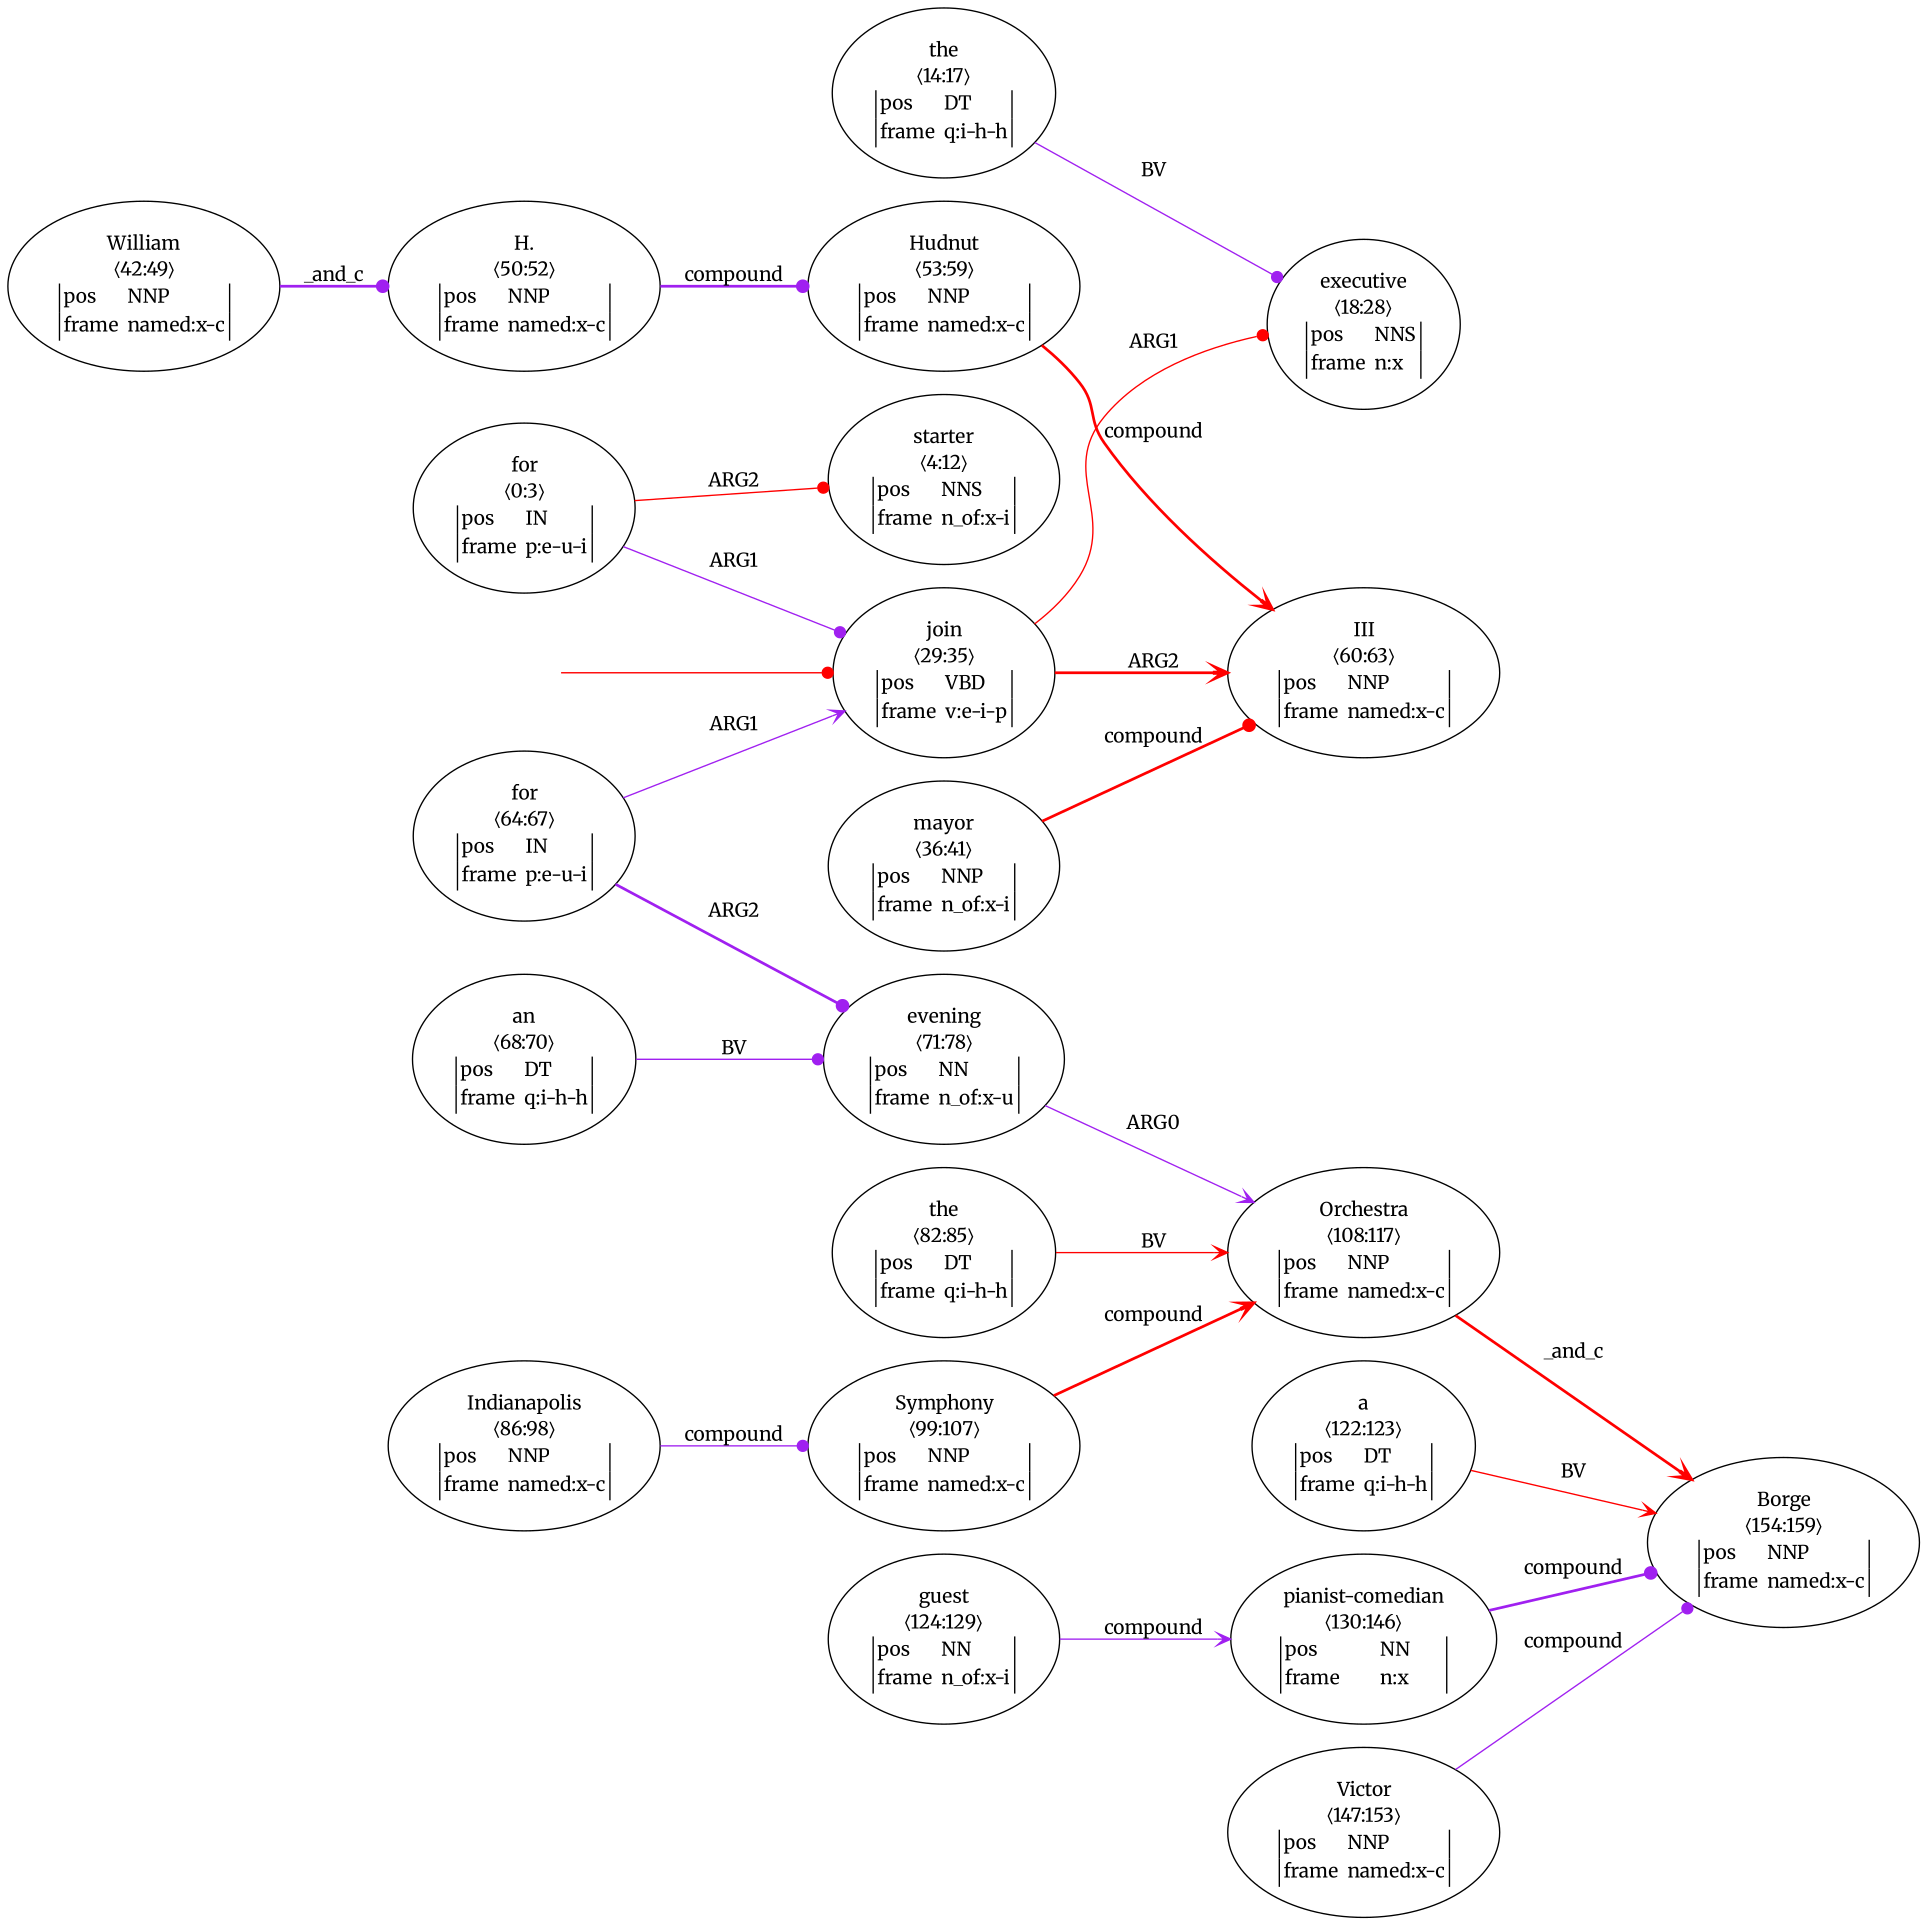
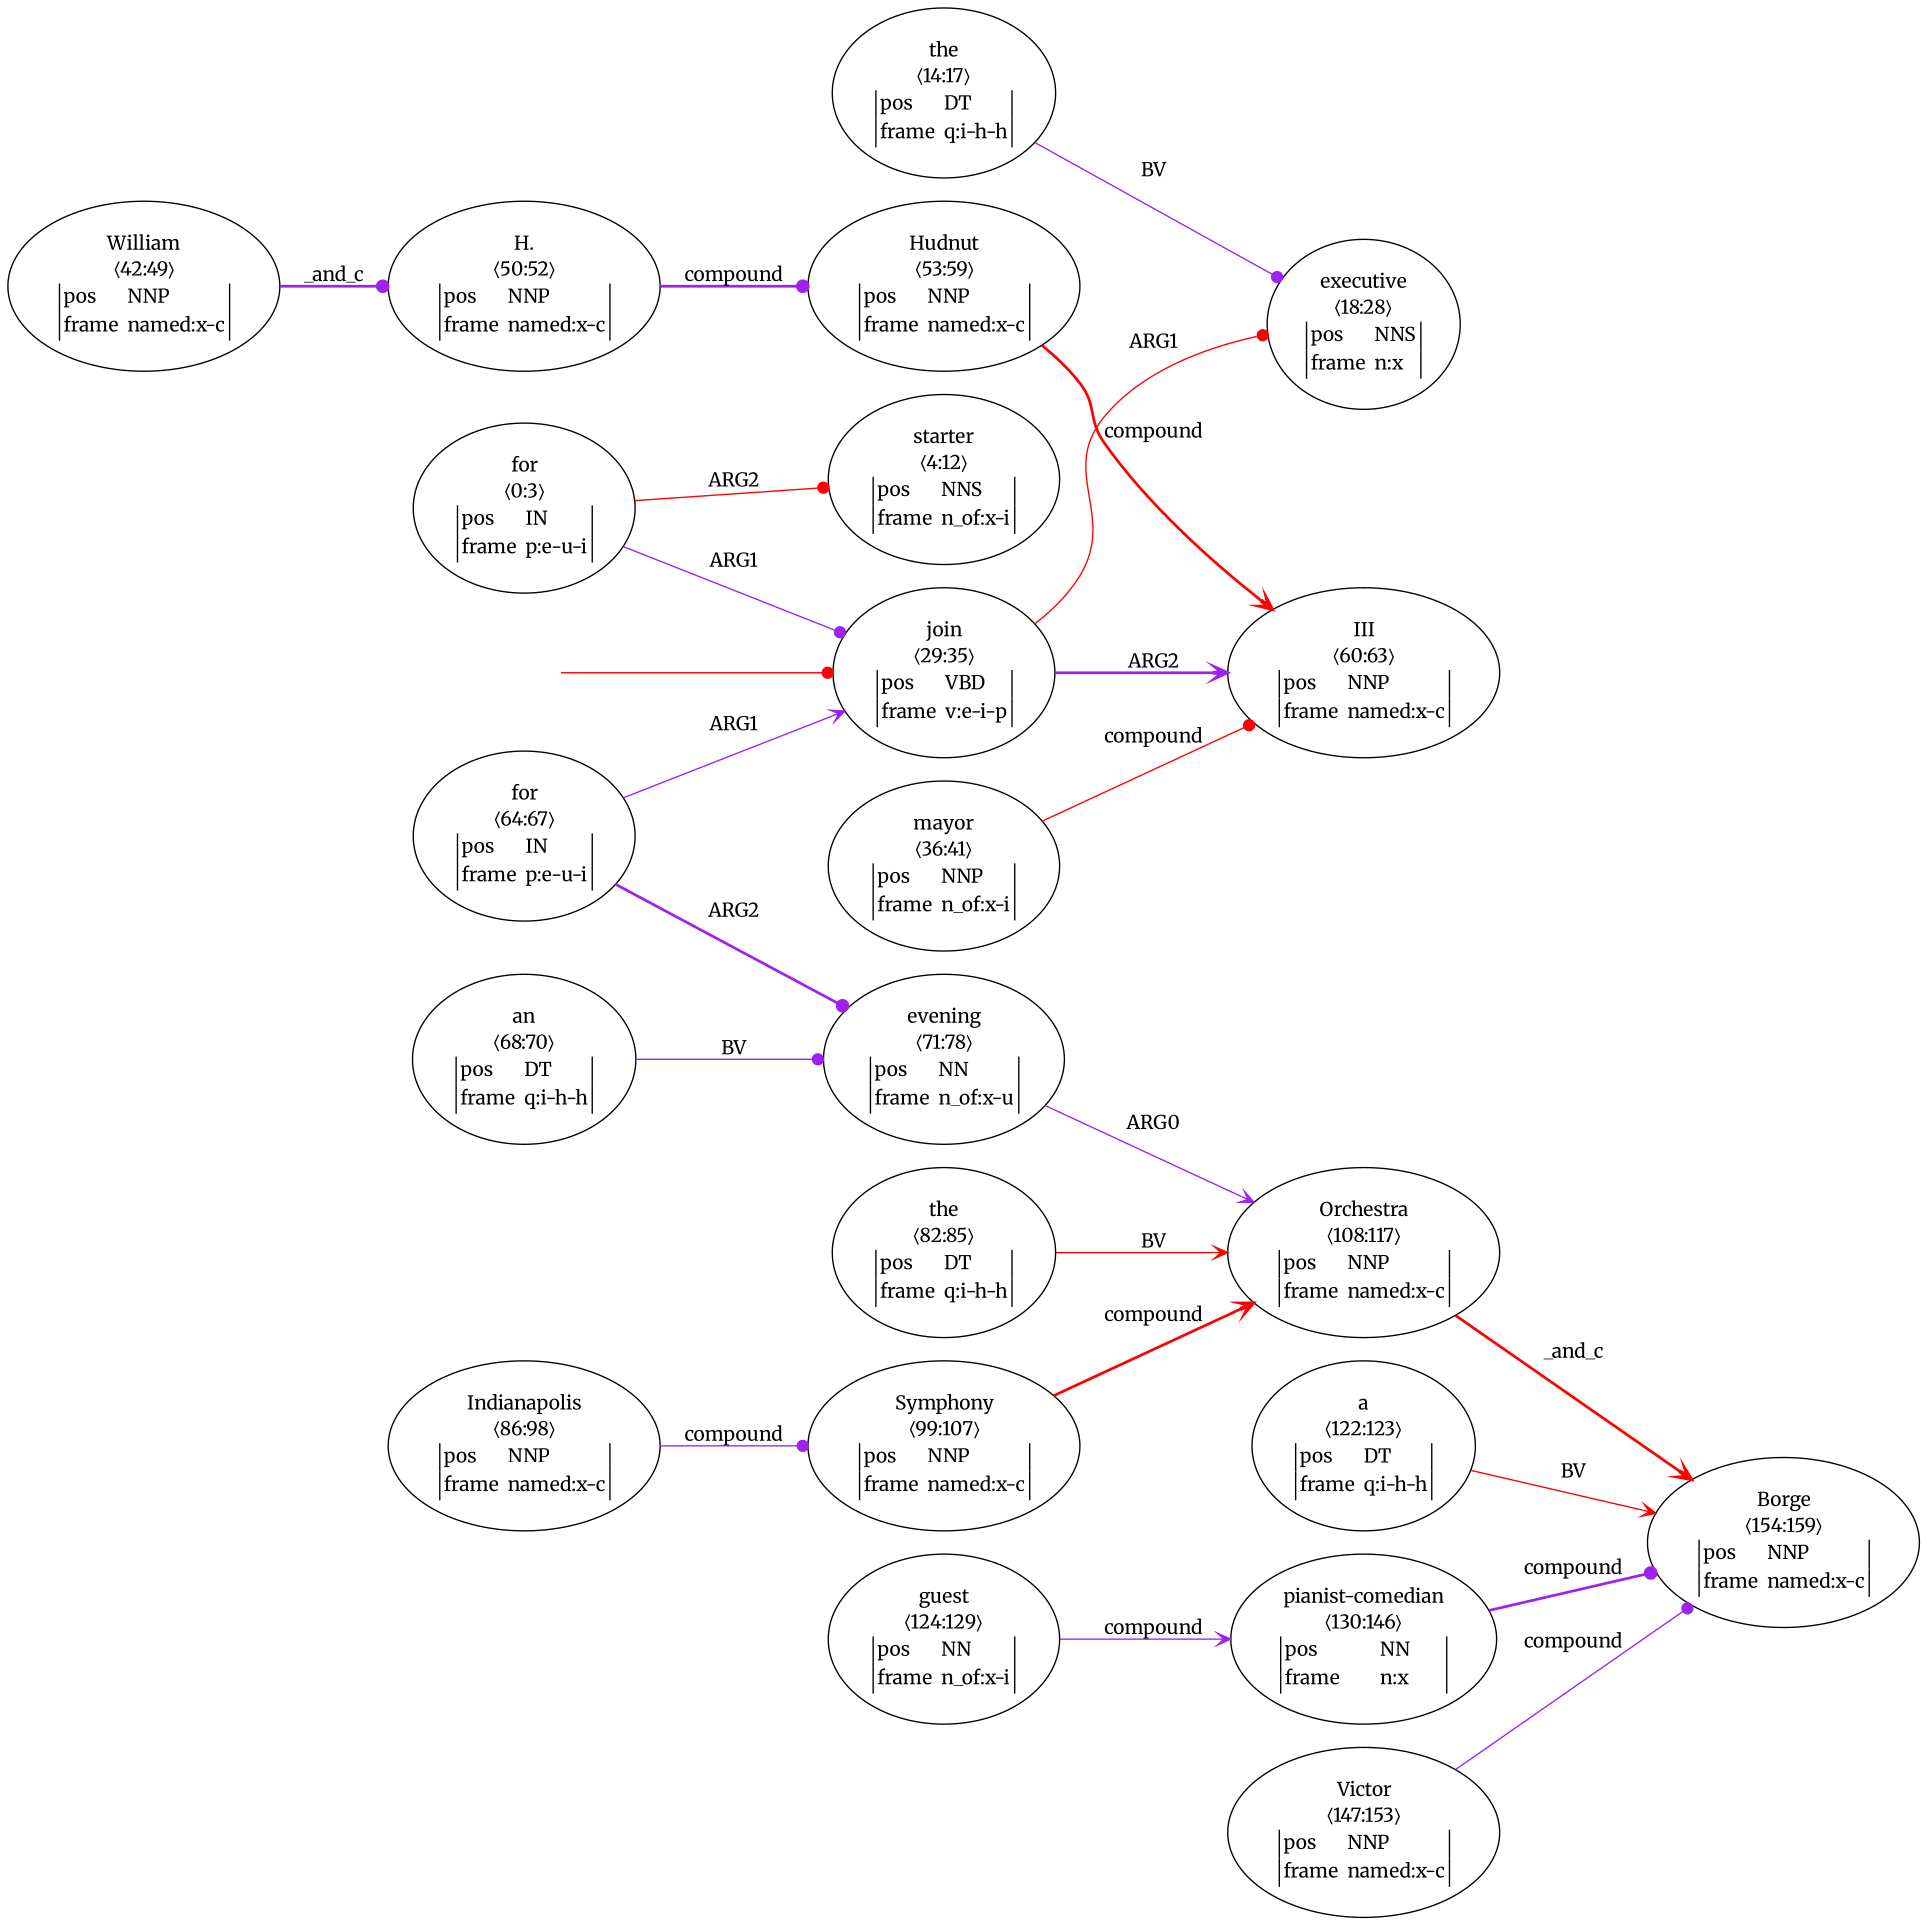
  digraph {
    fontname=Merriweather
    rankdir=LR
    node [fontname=Merriweather]
    edge [arrowhead=dot color=purple fontname=Merriweather style=solid]
    top [style=invis]
    n2 [label=<<table align="center" border="0" cellspacing="0"><tr><td colspan="2">join</td></tr><tr><td colspan="2">〈29:35〉</td></tr><tr><td sides="l" border="1" align="left">pos</td><td sides="r" border="1" align="left">VBD</td></tr><tr><td sides="l" border="1" align="left">frame</td><td sides="r" border="1" align="left">v:e-i-p</td></tr></table>>]
    n3 [label=<<table align="center" border="0" cellspacing="0"><tr><td colspan="2">executive</td></tr><tr><td colspan="2">〈18:28〉</td></tr><tr><td sides="l" border="1" align="left">pos</td><td sides="r" border="1" align="left">NNS</td></tr><tr><td sides="l" border="1" align="left">frame</td><td sides="r" border="1" align="left">n:x</td></tr></table>>]
    n4 [label=<<table align="center" border="0" cellspacing="0"><tr><td colspan="2">III</td></tr><tr><td colspan="2">〈60:63〉</td></tr><tr><td sides="l" border="1" align="left">pos</td><td sides="r" border="1" align="left">NNP</td></tr><tr><td sides="l" border="1" align="left">frame</td><td sides="r" border="1" align="left">named:x-c</td></tr></table>>]
    n5 [label=<<table align="center" border="0" cellspacing="0"><tr><td colspan="2">for</td></tr><tr><td colspan="2">〈0:3〉</td></tr><tr><td sides="l" border="1" align="left">pos</td><td sides="r" border="1" align="left">IN</td></tr><tr><td sides="l" border="1" align="left">frame</td><td sides="r" border="1" align="left">p:e-u-i</td></tr></table>>]
    n6 [label=<<table align="center" border="0" cellspacing="0"><tr><td colspan="2">starter</td></tr><tr><td colspan="2">〈4:12〉</td></tr><tr><td sides="l" border="1" align="left">pos</td><td sides="r" border="1" align="left">NNS</td></tr><tr><td sides="l" border="1" align="left">frame</td><td sides="r" border="1" align="left">n_of:x-i</td></tr></table>>]
    n7 [label=<<table align="center" border="0" cellspacing="0"><tr><td colspan="2">the</td></tr><tr><td colspan="2">〈14:17〉</td></tr><tr><td sides="l" border="1" align="left">pos</td><td sides="r" border="1" align="left">DT</td></tr><tr><td sides="l" border="1" align="left">frame</td><td sides="r" border="1" align="left">q:i-h-h</td></tr></table>>]
    n8 [label=<<table align="center" border="0" cellspacing="0"><tr><td colspan="2">mayor</td></tr><tr><td colspan="2">〈36:41〉</td></tr><tr><td sides="l" border="1" align="left">pos</td><td sides="r" border="1" align="left">NNP</td></tr><tr><td sides="l" border="1" align="left">frame</td><td sides="r" border="1" align="left">n_of:x-i</td></tr></table>>]
    n9 [label=<<table align="center" border="0" cellspacing="0"><tr><td colspan="2">William</td></tr><tr><td colspan="2">〈42:49〉</td></tr><tr><td sides="l" border="1" align="left">pos</td><td sides="r" border="1" align="left">NNP</td></tr><tr><td sides="l" border="1" align="left">frame</td><td sides="r" border="1" align="left">named:x-c</td></tr></table>>]
    n10 [label=<<table align="center" border="0" cellspacing="0"><tr><td colspan="2">H.</td></tr><tr><td colspan="2">〈50:52〉</td></tr><tr><td sides="l" border="1" align="left">pos</td><td sides="r" border="1" align="left">NNP</td></tr><tr><td sides="l" border="1" align="left">frame</td><td sides="r" border="1" align="left">named:x-c</td></tr></table>>]
    n11 [label=<<table align="center" border="0" cellspacing="0"><tr><td colspan="2">Hudnut</td></tr><tr><td colspan="2">〈53:59〉</td></tr><tr><td sides="l" border="1" align="left">pos</td><td sides="r" border="1" align="left">NNP</td></tr><tr><td sides="l" border="1" align="left">frame</td><td sides="r" border="1" align="left">named:x-c</td></tr></table>>]
    n12 [label=<<table align="center" border="0" cellspacing="0"><tr><td colspan="2">for</td></tr><tr><td colspan="2">〈64:67〉</td></tr><tr><td sides="l" border="1" align="left">pos</td><td sides="r" border="1" align="left">IN</td></tr><tr><td sides="l" border="1" align="left">frame</td><td sides="r" border="1" align="left">p:e-u-i</td></tr></table>>]
    n13 [label=<<table align="center" border="0" cellspacing="0"><tr><td colspan="2">evening</td></tr><tr><td colspan="2">〈71:78〉</td></tr><tr><td sides="l" border="1" align="left">pos</td><td sides="r" border="1" align="left">NN</td></tr><tr><td sides="l" border="1" align="left">frame</td><td sides="r" border="1" align="left">n_of:x-u</td></tr></table>>]
    n14 [label=<<table align="center" border="0" cellspacing="0"><tr><td colspan="2">Orchestra</td></tr><tr><td colspan="2">〈108:117〉</td></tr><tr><td sides="l" border="1" align="left">pos</td><td sides="r" border="1" align="left">NNP</td></tr><tr><td sides="l" border="1" align="left">frame</td><td sides="r" border="1" align="left">named:x-c</td></tr></table>>]
    n15 [label=<<table align="center" border="0" cellspacing="0"><tr><td colspan="2">an</td></tr><tr><td colspan="2">〈68:70〉</td></tr><tr><td sides="l" border="1" align="left">pos</td><td sides="r" border="1" align="left">DT</td></tr><tr><td sides="l" border="1" align="left">frame</td><td sides="r" border="1" align="left">q:i-h-h</td></tr></table>>]
    n16 [label=<<table align="center" border="0" cellspacing="0"><tr><td colspan="2">Borge</td></tr><tr><td colspan="2">〈154:159〉</td></tr><tr><td sides="l" border="1" align="left">pos</td><td sides="r" border="1" align="left">NNP</td></tr><tr><td sides="l" border="1" align="left">frame</td><td sides="r" border="1" align="left">named:x-c</td></tr></table>>]
    n17 [label=<<table align="center" border="0" cellspacing="0"><tr><td colspan="2">the</td></tr><tr><td colspan="2">〈82:85〉</td></tr><tr><td sides="l" border="1" align="left">pos</td><td sides="r" border="1" align="left">DT</td></tr><tr><td sides="l" border="1" align="left">frame</td><td sides="r" border="1" align="left">q:i-h-h</td></tr></table>>]
    n18 [label=<<table align="center" border="0" cellspacing="0"><tr><td colspan="2">Indianapolis</td></tr><tr><td colspan="2">〈86:98〉</td></tr><tr><td sides="l" border="1" align="left">pos</td><td sides="r" border="1" align="left">NNP</td></tr><tr><td sides="l" border="1" align="left">frame</td><td sides="r" border="1" align="left">named:x-c</td></tr></table>>]
    n19 [label=<<table align="center" border="0" cellspacing="0"><tr><td colspan="2">Symphony</td></tr><tr><td colspan="2">〈99:107〉</td></tr><tr><td sides="l" border="1" align="left">pos</td><td sides="r" border="1" align="left">NNP</td></tr><tr><td sides="l" border="1" align="left">frame</td><td sides="r" border="1" align="left">named:x-c</td></tr></table>>]
    n20 [label=<<table align="center" border="0" cellspacing="0"><tr><td colspan="2">a</td></tr><tr><td colspan="2">〈122:123〉</td></tr><tr><td sides="l" border="1" align="left">pos</td><td sides="r" border="1" align="left">DT</td></tr><tr><td sides="l" border="1" align="left">frame</td><td sides="r" border="1" align="left">q:i-h-h</td></tr></table>>]
    n21 [label=<<table align="center" border="0" cellspacing="0"><tr><td colspan="2">guest</td></tr><tr><td colspan="2">〈124:129〉</td></tr><tr><td sides="l" border="1" align="left">pos</td><td sides="r" border="1" align="left">NN</td></tr><tr><td sides="l" border="1" align="left">frame</td><td sides="r" border="1" align="left">n_of:x-i</td></tr></table>>]
    n22 [label=<<table align="center" border="0" cellspacing="0"><tr><td colspan="2">pianist-comedian</td></tr><tr><td colspan="2">〈130:146〉</td></tr><tr><td sides="l" border="1" align="left">pos</td><td sides="r" border="1" align="left">NN</td></tr><tr><td sides="l" border="1" align="left">frame</td><td sides="r" border="1" align="left">n:x</td></tr></table>>]
    n23 [label=<<table align="center" border="0" cellspacing="0"><tr><td colspan="2">Victor</td></tr><tr><td colspan="2">〈147:153〉</td></tr><tr><td sides="l" border="1" align="left">pos</td><td sides="r" border="1" align="left">NNP</td></tr><tr><td sides="l" border="1" align="left">frame</td><td sides="r" border="1" align="left">named:x-c</td></tr></table>>]
    top -> n2 [color=red]
    n2 -> n3 [color=red label=ARG1]
-   n2 -> n4 [arrowhead=vee color=red label=ARG2 style=bold]
+   n2 -> n4 [arrowhead=vee label=ARG2 style=bold]
    n5 -> n2 [label=ARG1]
    n5 -> n6 [color=red label=ARG2]
    n7 -> n3 [label=BV]
-   n8 -> n4 [color=red label=compound style=bold]
+   n8 -> n4 [color=red label=compound]
    n9 -> n10 [label=_and_c style=bold]
    n10 -> n11 [label=compound style=bold]
    n11 -> n4 [arrowhead=vee color=red label=compound style=bold]
    n12 -> n2 [arrowhead=vee label=ARG1]
    n12 -> n13 [label=ARG2 style=bold]
    n13 -> n14 [arrowhead=vee label=ARG0]
    n14 -> n16 [arrowhead=vee color=red label=_and_c style=bold]
    n15 -> n13 [label=BV]
    n17 -> n14 [arrowhead=vee color=red label=BV]
    n18 -> n19 [label=compound]
    n19 -> n14 [arrowhead=vee color=red label=compound style=bold]
    n20 -> n16 [arrowhead=vee color=red label=BV]
    n21 -> n22 [arrowhead=vee label=compound]
    n22 -> n16 [label=compound style=bold]
    n23 -> n16 [label=compound]
  }
